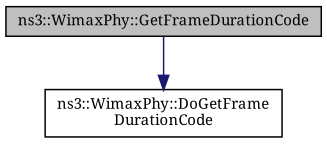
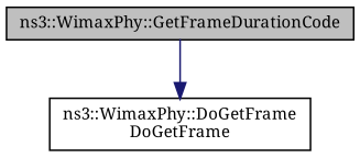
  digraph {
    rankdir=TB
    fontname="Noto Serif"
    node [color=black fontname="Noto Serif" fontsize=10 shape=record style=filled]
    n1 [fillcolor=grey75 fontcolor=black height=0.2 label="ns3::WimaxPhy::GetFrameDurationCode" width=0.4]
-   n2 [fillcolor=white height=0.2 label="ns3::WimaxPhy::DoGetFrame\lDurationCode" width=0.4]
+   n2 [fillcolor=white height=0.2 label="ns3::WimaxPhy::DoGetFrame\lDoGetFrame" width=0.4]
    n1 -> n2 [color=midnightblue fontname="Noto Serif" fontsize=10 labelfontname=Helvetica labelfontsize=10 style=solid]
  }
